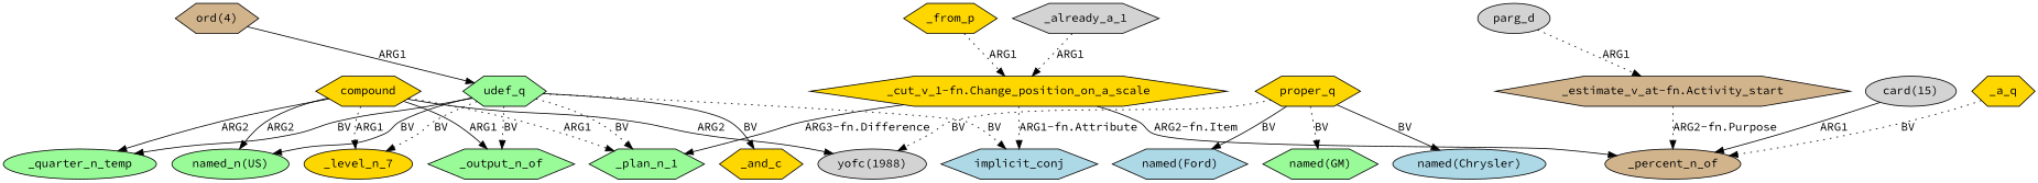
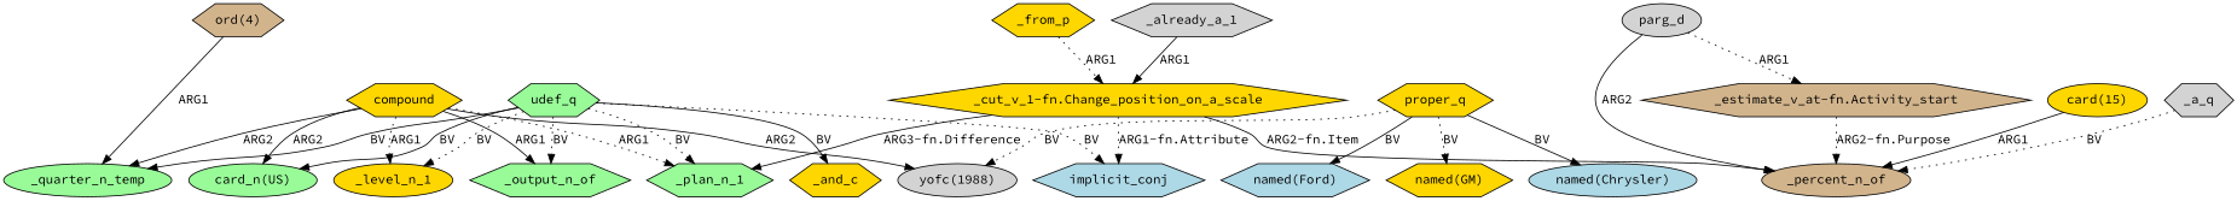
  digraph {
    fontname="Source Code Pro"
    node [fillcolor=gold fontname="Source Code Pro" shape=hexagon style=filled]
    edge [fontname="Source Code Pro" style=solid]
    "_cut_v_1-fn.Change_position_on_a_scale"
    _plan_n_1 [fillcolor=palegreen]
    _percent_n_of [fillcolor=tan shape=ellipse]
    implicit_conj [fillcolor=lightblue]
    compound
-   _level_n_1 [shape=ellipse label=_level_n_7]
+   _level_n_1 [shape=ellipse]
    "yofc(1988)" [fillcolor=lightgrey shape=ellipse]
    _output_n_of [fillcolor=palegreen]
-   "named_n(US)" [fillcolor=palegreen shape=ellipse]
+   "named_n(US)" [fillcolor=palegreen shape=ellipse label="card_n(US)"]
    _quarter_n_temp [fillcolor=palegreen shape=ellipse]
    "_estimate_v_at-fn.Activity_start" [fillcolor=tan]
    proper_q
    "named(Ford)" [fillcolor=lightblue]
-   "named(GM)" [fillcolor=palegreen]
+   "named(GM)"
    "named(Chrysler)" [fillcolor=lightblue shape=ellipse]
    _from_p
    udef_q [fillcolor=palegreen]
    _and_c
    _already_a_1 [fillcolor=lightgrey]
-   "card(15)" [fillcolor=lightgrey shape=ellipse]
+   "card(15)" [shape=ellipse]
    parg_d [fillcolor=lightgrey shape=ellipse]
    "ord(4)" [fillcolor=tan]
-   _a_q
+   _a_q [fillcolor=lightgrey]
    "_cut_v_1-fn.Change_position_on_a_scale" -> _plan_n_1 [label="ARG3-fn.Difference"]
    "_cut_v_1-fn.Change_position_on_a_scale" -> _percent_n_of [label="ARG2-fn.Item"]
    "_cut_v_1-fn.Change_position_on_a_scale" -> implicit_conj [label="ARG1-fn.Attribute" style=dotted]
    compound -> _plan_n_1 [label=ARG1 style=dotted]
    compound -> _level_n_1 [label=ARG1 style=dotted]
    compound -> "yofc(1988)" [label=ARG2]
    compound -> _output_n_of [label=ARG1]
    compound -> "named_n(US)" [label=ARG2]
    compound -> _quarter_n_temp [label=ARG2]
    "_estimate_v_at-fn.Activity_start" -> _percent_n_of [label="ARG2-fn.Purpose" style=dotted]
    proper_q -> "yofc(1988)" [label=BV style=dotted]
    proper_q -> "named(Ford)" [label=BV]
    proper_q -> "named(GM)" [label=BV style=dotted]
    proper_q -> "named(Chrysler)" [label=BV]
    _from_p -> "_cut_v_1-fn.Change_position_on_a_scale" [label=ARG1 style=dotted]
    udef_q -> _plan_n_1 [label=BV style=dotted]
    udef_q -> implicit_conj [label=BV style=dotted]
    udef_q -> _level_n_1 [label=BV style=dotted]
    udef_q -> _output_n_of [label=BV style=dotted]
    udef_q -> "named_n(US)" [label=BV]
    udef_q -> _quarter_n_temp [label=BV]
    udef_q -> _and_c [label=BV]
-   _already_a_1 -> "_cut_v_1-fn.Change_position_on_a_scale" [label=ARG1 style=dotted]
+   _already_a_1 -> "_cut_v_1-fn.Change_position_on_a_scale" [label=ARG1]
    "card(15)" -> _percent_n_of [label=ARG1]
+   parg_d -> _percent_n_of [label=ARG2]
    parg_d -> "_estimate_v_at-fn.Activity_start" [label=ARG1 style=dotted]
-   "ord(4)" -> udef_q [label=ARG1]
+   "ord(4)" -> _quarter_n_temp [label=ARG1]
    _a_q -> _percent_n_of [label=BV style=dotted]
  }
